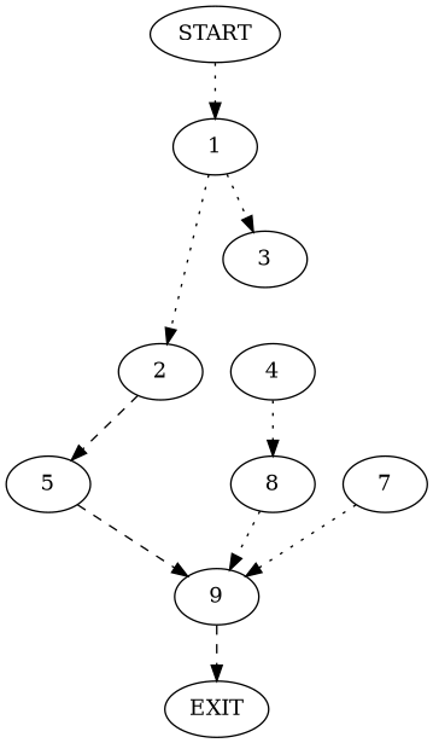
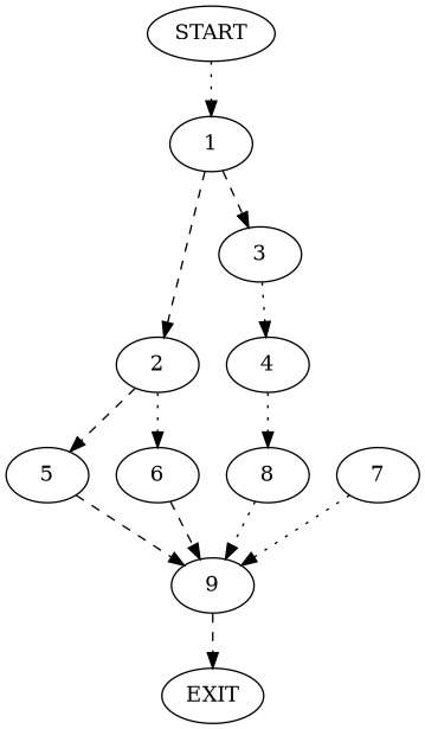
  digraph {
    edge [style=dotted]
    n1 [label=START]
    1
    2
    3
    n5 [label=EXIT]
    5
+   6
    4
    9
    8
    7
    n1 -> 1
-   1 -> 2
-   1 -> 3
+   1 -> 2 [style=dashed]
+   1 -> 3 [style=dashed]
    2 -> 5 [style=dashed]
+   2 -> 6
+   3 -> 4
    5 -> 9 [style=dashed]
+   6 -> 9 [style=dashed]
    4 -> 8
    9 -> n5 [style=dashed]
    8 -> 9
    7 -> 9
  }
